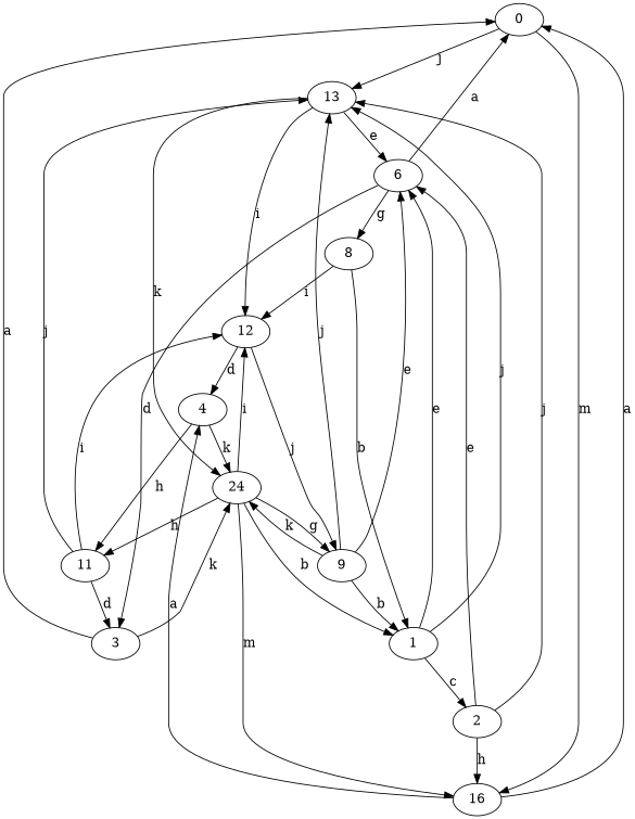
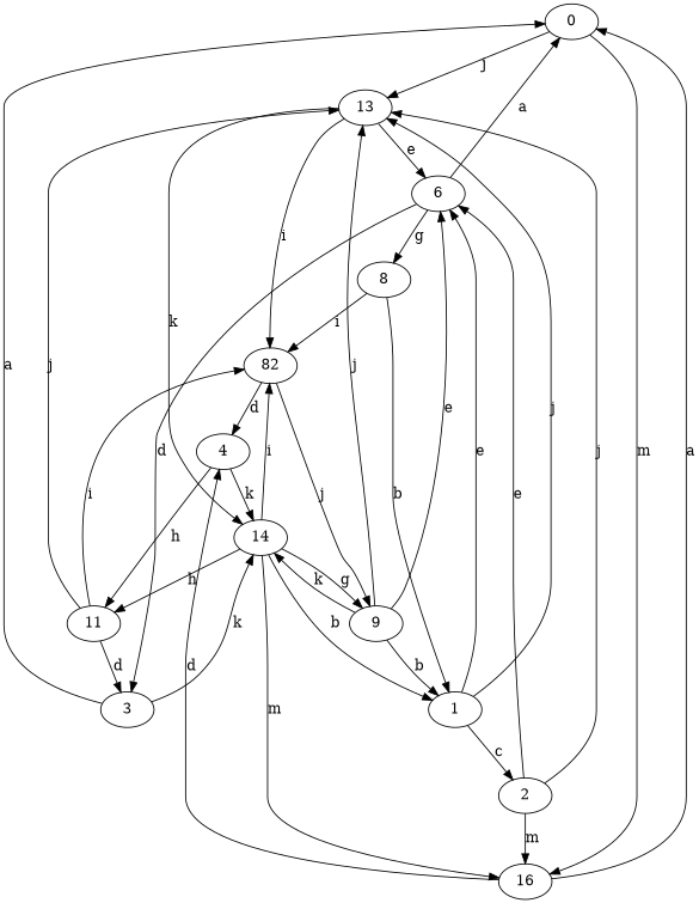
  strict digraph {
    0
    13
    n3 [label=16]
    6
-   14 [label=24]
-   12
+   14
+   12 [label=82]
    4
    1
    2
    3
    8
    11
    9
    0 -> 13 [label=j]
    0 -> n3 [label=m]
    13 -> 6 [label=e]
    13 -> 14 [label=k]
    13 -> 12 [label=i]
    n3 -> 0 [label=a]
-   n3 -> 4 [label=a]
+   n3 -> 4 [label=d]
    6 -> 0 [label=a]
    6 -> 3 [label=d]
    6 -> 8 [label=g]
    14 -> n3 [label=m]
    14 -> 12 [label=i]
    14 -> 1 [label=b]
    14 -> 11 [label=h]
    14 -> 9 [label=g]
    12 -> 4 [label=d]
    12 -> 9 [label=j]
    4 -> 14 [label=k]
    4 -> 11 [label=h]
    1 -> 13 [label=j]
    1 -> 6 [label=e]
    1 -> 2 [label=c]
    2 -> 13 [label=j]
-   2 -> n3 [label=h]
+   2 -> n3 [label=m]
    2 -> 6 [label=e]
    3 -> 0 [label=a]
    3 -> 14 [label=k]
    8 -> 12 [label=i]
    8 -> 1 [label=b]
    11 -> 13 [label=j]
    11 -> 12 [label=i]
    11 -> 3 [label=d]
    9 -> 13 [label=j]
    9 -> 6 [label=e]
    9 -> 14 [label=k]
    9 -> 1 [label=b]
  }
